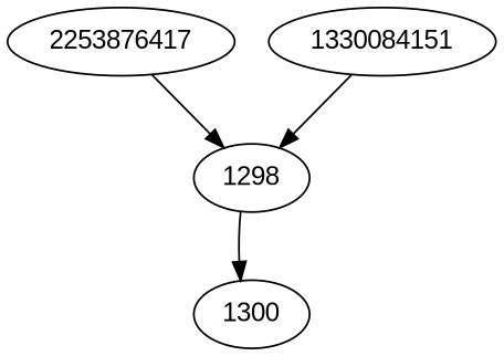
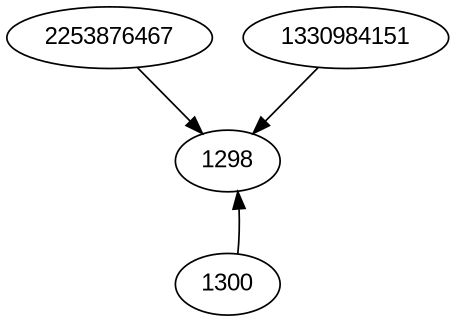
  strict digraph {
    fontname="Liberation Sans"
    node [fontname="Liberation Sans"]
    edge [fontname="Liberation Sans"]
-   2253876417
+   2253876417 [label=2253876467]
    1298
    1300
-   1330084151
+   1330084151 [label=1330984151]
    2253876417 -> 1298
-   1298 -> 1300
+   1300 -> 1298
    1330084151 -> 1298
  }
